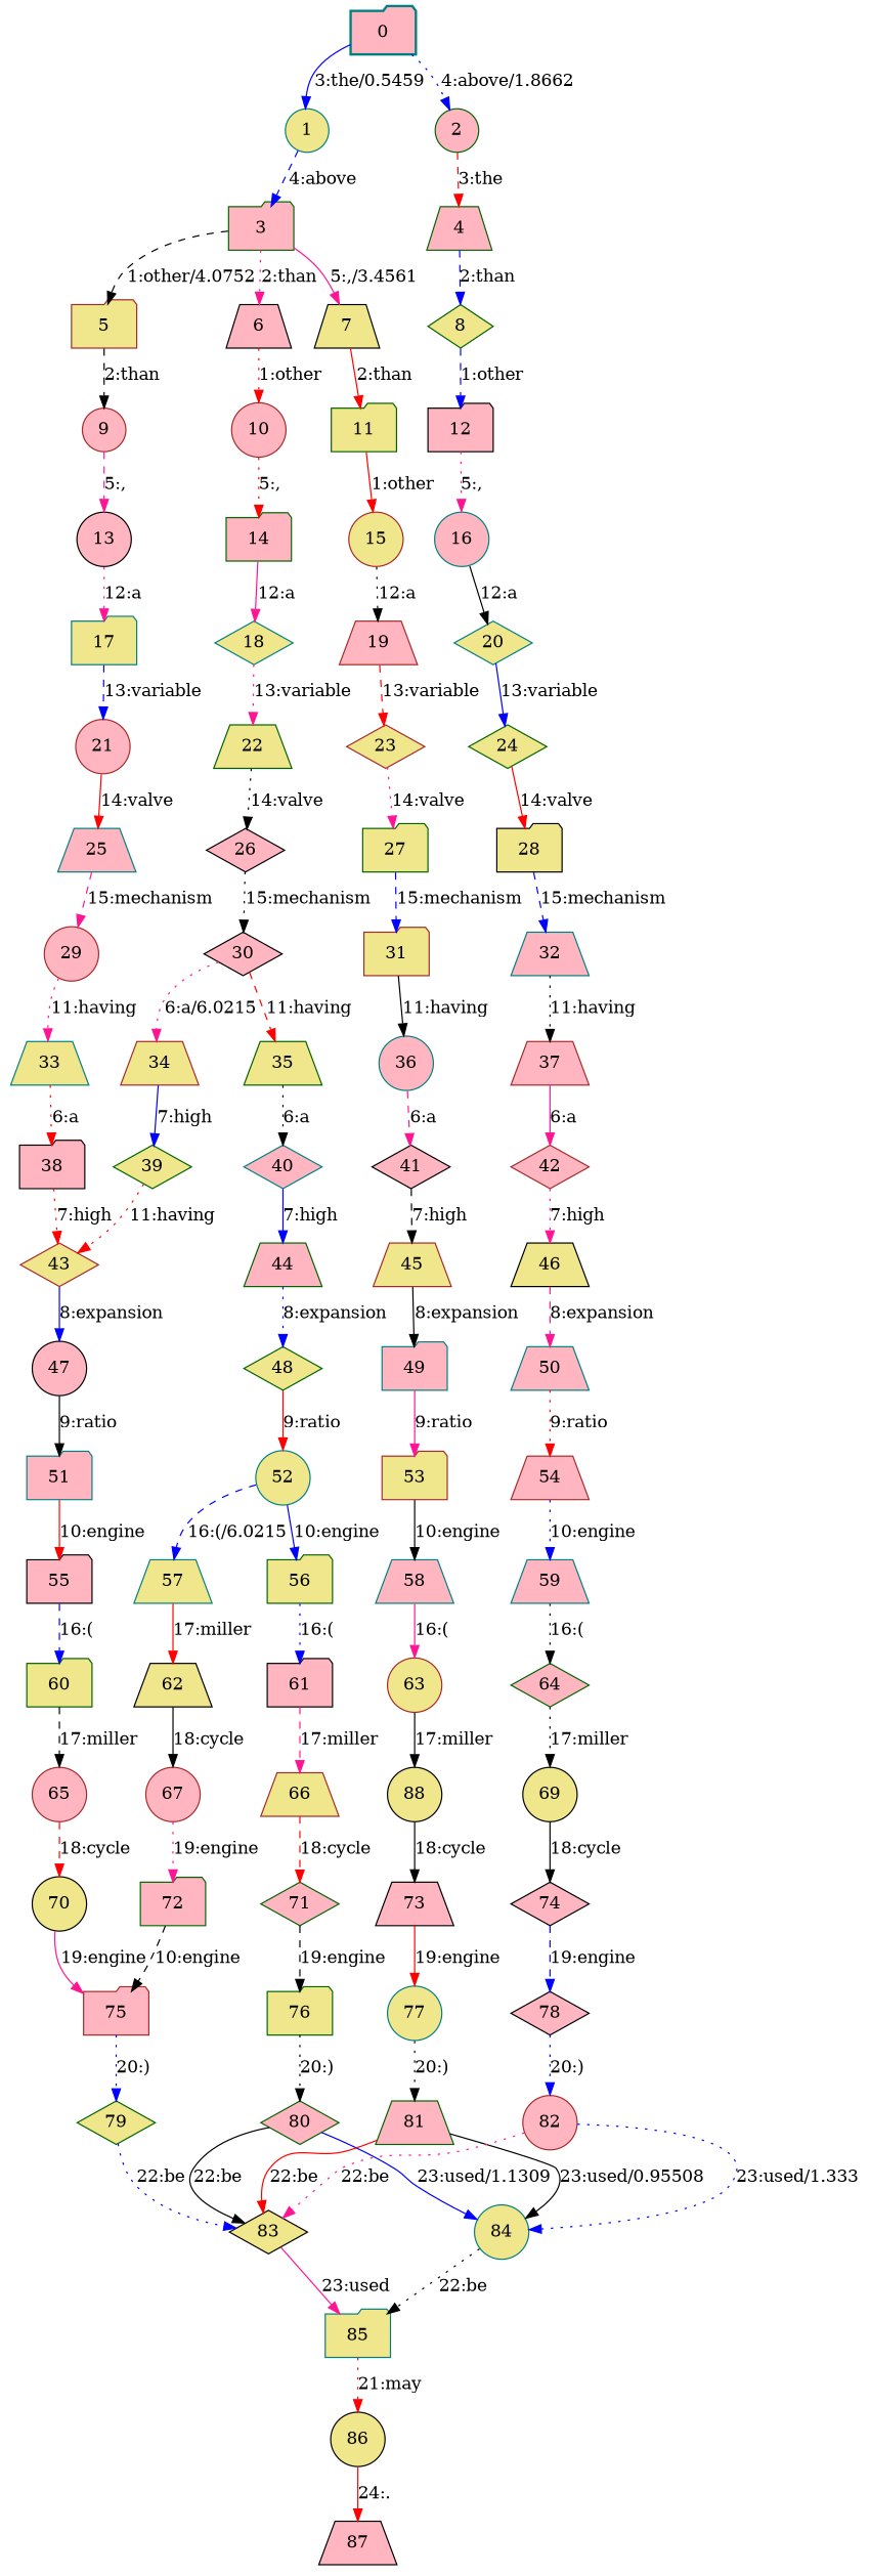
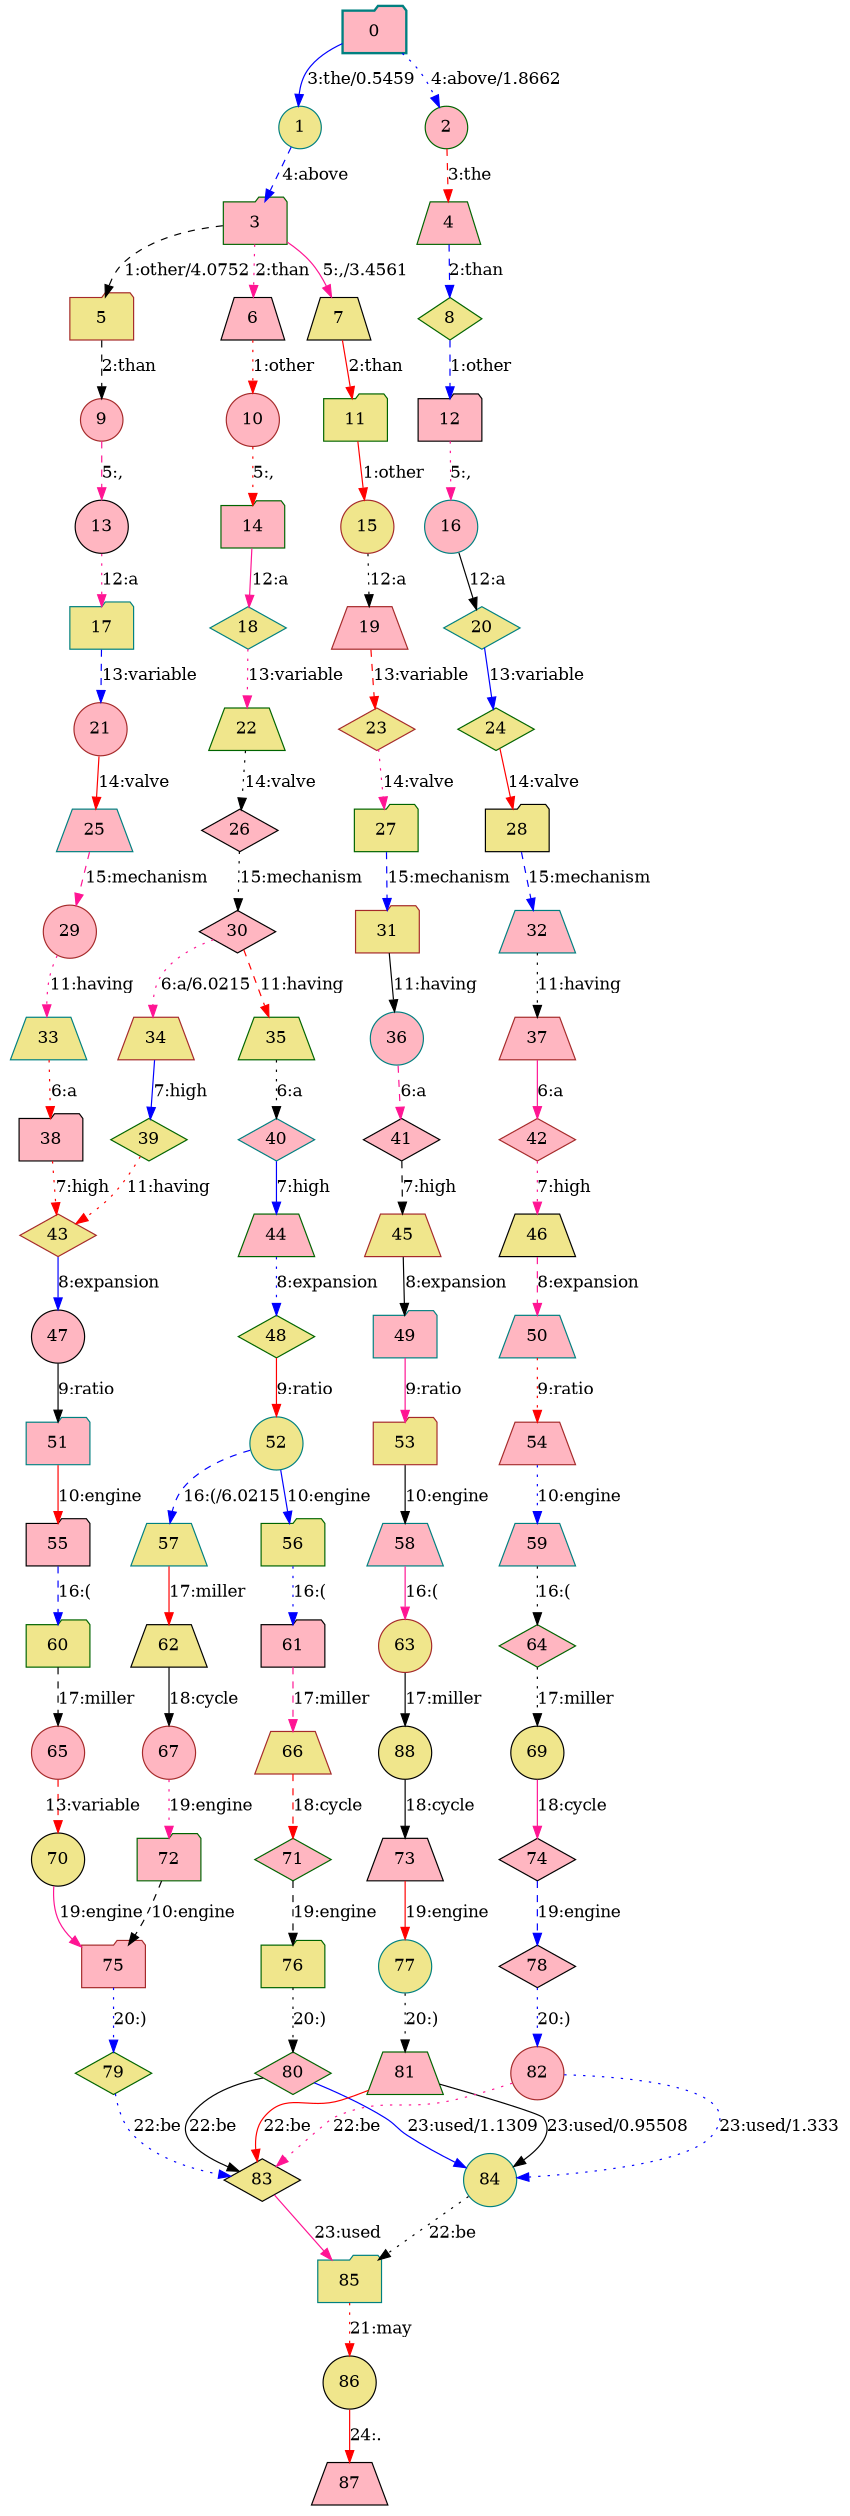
  digraph {
    nodesep=0.25
    rankdir=TB
    ranksep=0.4
    node [color=black fillcolor=lightpink fontsize=14 shape=trapezium style="solid,filled"]
    edge [color=black fontsize=14 style=solid]
    n1 [color=teal label=0 shape=folder style="bold,filled"]
    n2 [color=teal fillcolor=khaki label=1 shape=circle]
    n3 [color=darkgreen label=2 shape=circle]
    n4 [color=darkgreen label=3 shape=folder]
    n5 [color=darkgreen label=4]
    n6 [color=brown fillcolor=khaki label=5 shape=folder]
    n7 [label=6]
    n8 [fillcolor=khaki label=7]
    n9 [color=darkgreen fillcolor=khaki label=8 shape=diamond]
    n10 [color=brown label=9 shape=circle]
    n11 [color=brown label=10 shape=circle]
    n12 [color=darkgreen fillcolor=khaki label=11 shape=folder]
    n13 [label=12 shape=folder]
    n14 [label=13 shape=circle]
    n15 [color=darkgreen label=14 shape=folder]
    n16 [color=brown fillcolor=khaki label=15 shape=circle]
    n17 [color=teal label=16 shape=circle]
    n18 [color=teal fillcolor=khaki label=17 shape=folder]
    n19 [color=teal fillcolor=khaki label=18 shape=diamond]
    n20 [color=brown label=19]
    n21 [color=teal fillcolor=khaki label=20 shape=diamond]
    n22 [color=brown label=21 shape=circle]
    n23 [color=darkgreen fillcolor=khaki label=22]
    n24 [color=brown fillcolor=khaki label=23 shape=diamond]
    n25 [color=darkgreen fillcolor=khaki label=24 shape=diamond]
    n26 [color=teal label=25]
    n27 [label=26 shape=diamond]
    n28 [color=darkgreen fillcolor=khaki label=27 shape=folder]
    n29 [fillcolor=khaki label=28 shape=folder]
    n30 [color=brown label=29 shape=circle]
    n31 [label=30 shape=diamond]
    n32 [color=brown fillcolor=khaki label=31 shape=folder]
    n33 [color=teal label=32]
    n34 [color=teal fillcolor=khaki label=33]
    n35 [color=darkgreen fillcolor=khaki label=35]
    n36 [color=brown fillcolor=khaki label=34]
    n37 [color=teal label=36 shape=circle]
    n38 [color=brown label=37]
    n39 [label=38 shape=folder]
    n40 [color=teal label=40 shape=diamond]
    n41 [color=darkgreen fillcolor=khaki label=39 shape=diamond]
    n42 [label=41 shape=diamond]
    n43 [color=brown label=42 shape=diamond]
    n44 [color=brown fillcolor=khaki label=43 shape=diamond]
    n45 [color=darkgreen label=44]
    n46 [color=brown fillcolor=khaki label=45]
    n47 [fillcolor=khaki label=46]
    n48 [label=47 shape=circle]
    n49 [color=darkgreen fillcolor=khaki label=48 shape=diamond]
    n50 [color=teal label=49 shape=folder]
    n51 [color=teal label=50]
    n52 [color=teal label=51 shape=folder]
    n53 [color=teal fillcolor=khaki label=52 shape=circle]
    n54 [color=brown fillcolor=khaki label=53 shape=folder]
    n55 [color=brown label=54]
    n56 [label=55 shape=folder]
    n57 [color=darkgreen fillcolor=khaki label=56 shape=folder]
    n58 [color=teal fillcolor=khaki label=57]
    n59 [color=teal label=58]
    n60 [color=teal label=59]
    n61 [color=darkgreen fillcolor=khaki label=60 shape=folder]
    n62 [label=61 shape=folder]
    n63 [fillcolor=khaki label=62]
    n64 [color=brown fillcolor=khaki label=63 shape=circle]
    n65 [color=darkgreen label=64 shape=diamond]
    n66 [color=brown label=65 shape=circle]
    n67 [color=brown fillcolor=khaki label=66]
    n68 [color=brown label=67 shape=circle]
    n69 [fillcolor=khaki label=88 shape=circle]
    n70 [fillcolor=khaki label=69 shape=circle]
    n71 [fillcolor=khaki label=70 shape=circle]
    n72 [color=darkgreen label=71 shape=diamond]
    n73 [color=darkgreen label=72 shape=folder]
    n74 [label=73]
    n75 [label=74 shape=diamond]
    n76 [color=brown label=75 shape=folder]
    n77 [color=darkgreen fillcolor=khaki label=76 shape=folder]
    n78 [color=teal fillcolor=khaki label=77 shape=circle]
    n79 [label=78 shape=diamond]
    n80 [color=darkgreen fillcolor=khaki label=79 shape=diamond]
    n81 [color=darkgreen label=80 shape=diamond]
    n82 [color=darkgreen label=81]
    n83 [color=brown label=82 shape=circle]
    n84 [fillcolor=khaki label=83 shape=diamond]
    n85 [color=teal fillcolor=khaki label=84 shape=circle]
    n86 [color=teal fillcolor=khaki label=85 shape=folder]
    n87 [fillcolor=khaki label=86 shape=circle]
    n88 [label=87]
    n1 -> n2 [color=blue label="3:the/0.5459"]
    n1 -> n3 [color=blue label="4:above/1.8662" style=dotted]
    n2 -> n4 [color=blue label="4:above" style=dashed]
    n3 -> n5 [color=red label="3:the" style=dashed]
    n4 -> n6 [label="1:other/4.0752" style=dashed]
    n4 -> n7 [color=deeppink label="2:than" style=dotted]
    n4 -> n8 [color=deeppink label="5:,/3.4561"]
    n5 -> n9 [color=blue label="2:than" style=dashed]
    n6 -> n10 [label="2:than" style=dashed]
    n7 -> n11 [color=red label="1:other" style=dotted]
    n8 -> n12 [color=red label="2:than"]
    n9 -> n13 [color=blue label="1:other" style=dashed]
    n10 -> n14 [color=deeppink label="5:," style=dashed]
    n11 -> n15 [color=red label="5:," style=dotted]
    n12 -> n16 [color=red label="1:other"]
    n13 -> n17 [color=deeppink label="5:," style=dotted]
    n14 -> n18 [color=deeppink label="12:a" style=dotted]
    n15 -> n19 [color=deeppink label="12:a"]
    n16 -> n20 [label="12:a" style=dotted]
    n17 -> n21 [label="12:a"]
    n18 -> n22 [color=blue label="13:variable" style=dashed]
    n19 -> n23 [color=deeppink label="13:variable" style=dotted]
    n20 -> n24 [color=red label="13:variable" style=dashed]
    n21 -> n25 [color=blue label="13:variable"]
    n22 -> n26 [color=red label="14:valve"]
    n23 -> n27 [label="14:valve" style=dotted]
    n24 -> n28 [color=deeppink label="14:valve" style=dotted]
    n25 -> n29 [color=red label="14:valve"]
    n26 -> n30 [color=deeppink label="15:mechanism" style=dashed]
    n27 -> n31 [label="15:mechanism" style=dotted]
    n28 -> n32 [color=blue label="15:mechanism" style=dashed]
    n29 -> n33 [color=blue label="15:mechanism" style=dashed]
    n30 -> n34 [color=deeppink label="11:having" style=dotted]
    n31 -> n35 [color=red label="11:having" style=dashed]
    n31 -> n36 [color=deeppink label="6:a/6.0215" style=dotted]
    n32 -> n37 [label="11:having"]
    n33 -> n38 [label="11:having" style=dotted]
    n34 -> n39 [color=red label="6:a" style=dotted]
    n35 -> n40 [label="6:a" style=dotted]
    n36 -> n41 [color=blue label="7:high"]
    n37 -> n42 [color=deeppink label="6:a" style=dashed]
    n38 -> n43 [color=deeppink label="6:a"]
    n39 -> n44 [color=red label="7:high" style=dotted]
    n40 -> n45 [color=blue label="7:high"]
    n41 -> n44 [color=red label="11:having" style=dotted]
    n42 -> n46 [label="7:high" style=dashed]
    n43 -> n47 [color=deeppink label="7:high" style=dotted]
    n44 -> n48 [color=blue label="8:expansion"]
    n45 -> n49 [color=blue label="8:expansion" style=dotted]
    n46 -> n50 [label="8:expansion"]
    n47 -> n51 [color=deeppink label="8:expansion" style=dashed]
    n48 -> n52 [label="9:ratio"]
    n49 -> n53 [color=red label="9:ratio"]
    n50 -> n54 [color=deeppink label="9:ratio"]
    n51 -> n55 [color=red label="9:ratio" style=dotted]
    n52 -> n56 [color=red label="10:engine"]
    n53 -> n57 [color=blue label="10:engine"]
    n53 -> n58 [color=blue label="16:(/6.0215" style=dashed]
    n54 -> n59 [label="10:engine"]
    n55 -> n60 [color=blue label="10:engine" style=dotted]
    n56 -> n61 [color=blue label="16:(" style=dashed]
    n57 -> n62 [color=blue label="16:(" style=dotted]
    n58 -> n63 [color=red label="17:miller"]
    n59 -> n64 [color=deeppink label="16:("]
    n60 -> n65 [label="16:(" style=dotted]
    n61 -> n66 [label="17:miller" style=dashed]
    n62 -> n67 [color=deeppink label="17:miller" style=dashed]
    n63 -> n68 [label="18:cycle"]
    n64 -> n69 [label="17:miller"]
    n65 -> n70 [label="17:miller" style=dotted]
-   n66 -> n71 [color=red label="18:cycle" style=dashed]
+   n66 -> n71 [color=red label="13:variable" style=dashed]
    n67 -> n72 [color=red label="18:cycle" style=dashed]
    n68 -> n73 [color=deeppink label="19:engine" style=dotted]
    n69 -> n74 [label="18:cycle"]
-   n70 -> n75 [label="18:cycle"]
+   n70 -> n75 [color=deeppink label="18:cycle"]
    n71 -> n76 [color=deeppink label="19:engine"]
    n72 -> n77 [label="19:engine" style=dashed]
    n73 -> n76 [label="10:engine" style=dashed]
    n74 -> n78 [color=red label="19:engine"]
    n75 -> n79 [color=blue label="19:engine" style=dashed]
    n76 -> n80 [color=blue label="20:)" style=dotted]
    n77 -> n81 [label="20:)" style=dotted]
    n78 -> n82 [label="20:)" style=dotted]
    n79 -> n83 [color=blue label="20:)" style=dotted]
    n80 -> n84 [color=blue label="22:be" style=dotted]
    n81 -> n84 [label="22:be"]
    n81 -> n85 [color=blue label="23:used/1.1309"]
    n82 -> n84 [color=red label="22:be"]
    n82 -> n85 [label="23:used/0.95508"]
    n83 -> n84 [color=deeppink label="22:be" style=dotted]
    n83 -> n85 [color=blue label="23:used/1.333" style=dotted]
    n84 -> n86 [color=deeppink label="23:used"]
    n85 -> n86 [label="22:be" style=dotted]
    n86 -> n87 [color=red label="21:may" style=dotted]
    n87 -> n88 [color=red label="24:."]
  }
